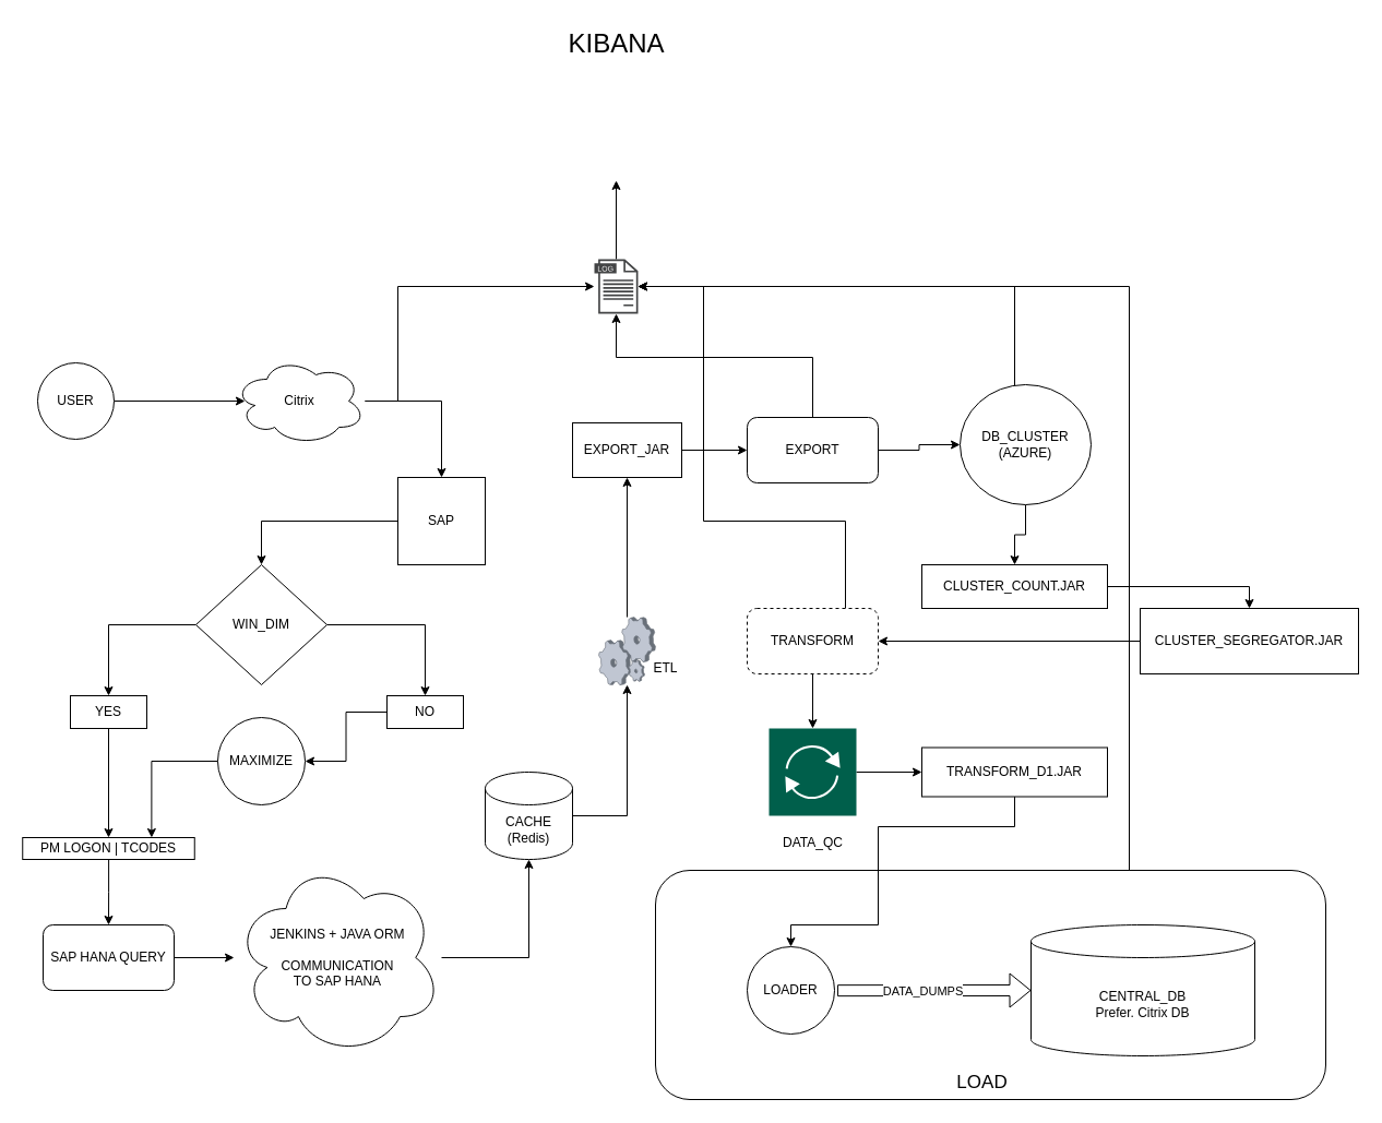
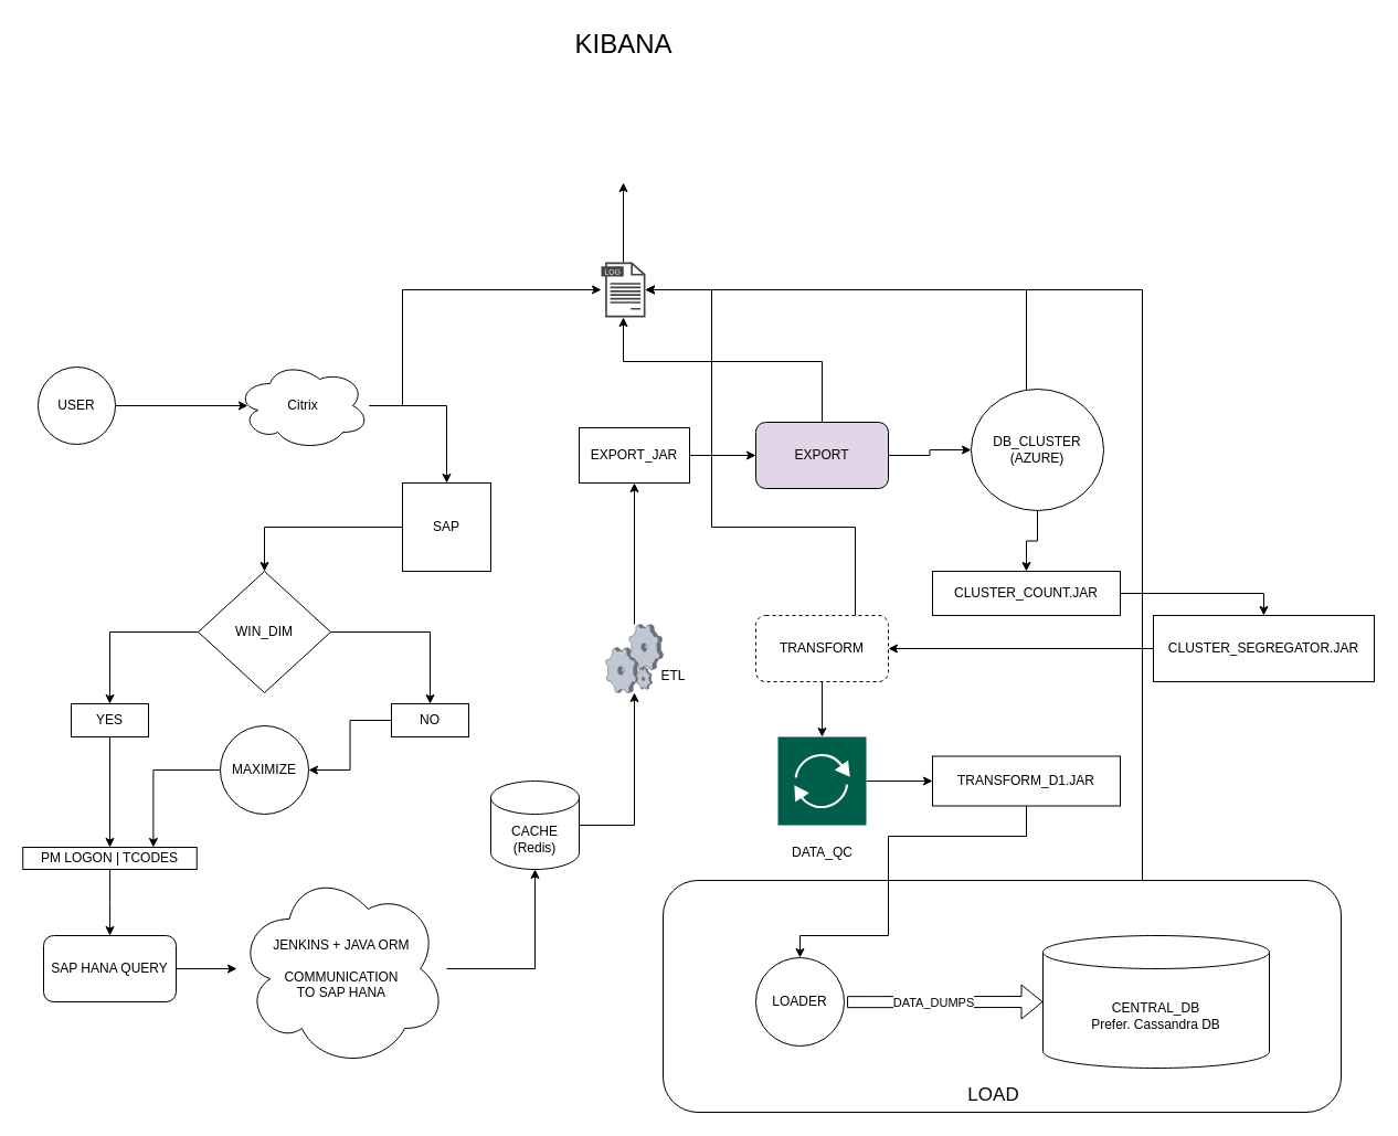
  <mxCell id="0" />
  <mxCell id="1" parent="0" />
  <mxCell id="2" style="edgeStyle=orthogonalEdgeStyle;rounded=0;orthogonalLoop=1;jettySize=auto;html=1;" edge="1" parent="1" source="3" target="58"><mxGeometry relative="1" as="geometry"><Array as="points"><mxPoint x="1034" y="262" /></Array></mxGeometry></mxCell>
  <mxCell id="3" value="" style="rounded=1;whiteSpace=wrap;html=1;" vertex="1" parent="1"><mxGeometry x="600" y="797" width="614" height="210" as="geometry" /></mxCell>
  <mxCell id="4" style="edgeStyle=orthogonalEdgeStyle;rounded=0;orthogonalLoop=1;jettySize=auto;html=1;entryX=0.5;entryY=0;entryDx=0;entryDy=0;" edge="1" parent="1" source="5" target="13"><mxGeometry relative="1" as="geometry" /></mxCell>
  <mxCell id="5" value="SAP" style="whiteSpace=wrap;html=1;aspect=fixed;" vertex="1" parent="1"><mxGeometry x="364" y="437" width="80" height="80" as="geometry" /></mxCell>
  <mxCell id="6" style="edgeStyle=orthogonalEdgeStyle;rounded=0;orthogonalLoop=1;jettySize=auto;html=1;entryX=0.083;entryY=0.5;entryDx=0;entryDy=0;entryPerimeter=0;" edge="1" parent="1" source="7" target="10"><mxGeometry relative="1" as="geometry" /></mxCell>
  <mxCell id="7" value="USER" style="ellipse;whiteSpace=wrap;html=1;" vertex="1" parent="1"><mxGeometry x="34" y="332" width="70" height="70" as="geometry" /></mxCell>
  <mxCell id="8" style="edgeStyle=orthogonalEdgeStyle;rounded=0;orthogonalLoop=1;jettySize=auto;html=1;" edge="1" parent="1" source="10" target="5"><mxGeometry relative="1" as="geometry" /></mxCell>
  <mxCell id="9" style="edgeStyle=orthogonalEdgeStyle;rounded=0;orthogonalLoop=1;jettySize=auto;html=1;" edge="1" parent="1" source="10" target="58"><mxGeometry relative="1" as="geometry"><Array as="points"><mxPoint x="364" y="367" /><mxPoint x="364" y="262" /></Array></mxGeometry></mxCell>
  <mxCell id="10" value="Citrix" style="ellipse;shape=cloud;whiteSpace=wrap;html=1;" vertex="1" parent="1"><mxGeometry x="214" y="327" width="120" height="80" as="geometry" /></mxCell>
  <mxCell id="11" style="edgeStyle=orthogonalEdgeStyle;rounded=0;orthogonalLoop=1;jettySize=auto;html=1;entryX=0.5;entryY=0;entryDx=0;entryDy=0;" edge="1" parent="1" source="13" target="15"><mxGeometry relative="1" as="geometry" /></mxCell>
  <mxCell id="12" style="edgeStyle=orthogonalEdgeStyle;rounded=0;orthogonalLoop=1;jettySize=auto;html=1;" edge="1" parent="1" source="13" target="17"><mxGeometry relative="1" as="geometry" /></mxCell>
  <mxCell id="13" value="WIN_DIM" style="rhombus;whiteSpace=wrap;html=1;" vertex="1" parent="1"><mxGeometry x="179" y="517" width="120" height="110" as="geometry" /></mxCell>
  <mxCell id="14" style="edgeStyle=orthogonalEdgeStyle;rounded=0;orthogonalLoop=1;jettySize=auto;html=1;" edge="1" parent="1" source="15" target="21"><mxGeometry relative="1" as="geometry" /></mxCell>
  <mxCell id="15" value="NO" style="rounded=0;whiteSpace=wrap;html=1;" vertex="1" parent="1"><mxGeometry x="354" y="637" width="70" height="30" as="geometry" /></mxCell>
  <mxCell id="16" style="edgeStyle=orthogonalEdgeStyle;rounded=0;orthogonalLoop=1;jettySize=auto;html=1;entryX=0.5;entryY=0;entryDx=0;entryDy=0;" edge="1" parent="1" source="17" target="19"><mxGeometry relative="1" as="geometry" /></mxCell>
  <mxCell id="17" value="YES" style="rounded=0;whiteSpace=wrap;html=1;" vertex="1" parent="1"><mxGeometry x="64" y="637" width="70" height="30" as="geometry" /></mxCell>
  <mxCell id="18" style="edgeStyle=orthogonalEdgeStyle;rounded=0;orthogonalLoop=1;jettySize=auto;html=1;" edge="1" parent="1" source="19"><mxGeometry relative="1" as="geometry"><mxPoint x="99" y="847" as="targetPoint" /></mxGeometry></mxCell>
  <mxCell id="19" value="PM LOGON | TCODES" style="rounded=0;whiteSpace=wrap;html=1;" vertex="1" parent="1"><mxGeometry x="20.25" y="767" width="157.5" height="20" as="geometry" /></mxCell>
  <mxCell id="20" style="edgeStyle=orthogonalEdgeStyle;rounded=0;orthogonalLoop=1;jettySize=auto;html=1;entryX=0.75;entryY=0;entryDx=0;entryDy=0;" edge="1" parent="1" source="21" target="19"><mxGeometry relative="1" as="geometry" /></mxCell>
  <mxCell id="21" value="MAXIMIZE" style="ellipse;whiteSpace=wrap;html=1;aspect=fixed;" vertex="1" parent="1"><mxGeometry x="199" y="657" width="80" height="80" as="geometry" /></mxCell>
  <mxCell id="22" style="edgeStyle=orthogonalEdgeStyle;rounded=0;orthogonalLoop=1;jettySize=auto;html=1;" edge="1" parent="1" source="23" target="25"><mxGeometry relative="1" as="geometry" /></mxCell>
  <mxCell id="23" value="SAP HANA QUERY" style="rounded=1;whiteSpace=wrap;html=1;" vertex="1" parent="1"><mxGeometry x="39" y="847" width="120" height="60" as="geometry" /></mxCell>
  <mxCell id="24" style="edgeStyle=orthogonalEdgeStyle;rounded=0;orthogonalLoop=1;jettySize=auto;html=1;entryX=0.5;entryY=1;entryDx=0;entryDy=0;entryPerimeter=0;" edge="1" parent="1" source="25" target="27"><mxGeometry relative="1" as="geometry" /></mxCell>
  <mxCell id="25" value="JENKINS + JAVA ORM&lt;br&gt;&lt;br&gt;COMMUNICATION&lt;br&gt;TO SAP HANA" style="ellipse;shape=cloud;whiteSpace=wrap;html=1;" vertex="1" parent="1"><mxGeometry x="214" y="787" width="190" height="180" as="geometry" /></mxCell>
  <mxCell id="26" style="edgeStyle=orthogonalEdgeStyle;rounded=0;orthogonalLoop=1;jettySize=auto;html=1;" edge="1" parent="1" source="27" target="29"><mxGeometry relative="1" as="geometry" /></mxCell>
  <mxCell id="27" value="CACHE&lt;br&gt;(Redis)" style="shape=cylinder3;whiteSpace=wrap;html=1;boundedLbl=1;backgroundOutline=1;size=15;" vertex="1" parent="1"><mxGeometry x="444" y="707" width="80" height="80" as="geometry" /></mxCell>
  <mxCell id="28" style="edgeStyle=orthogonalEdgeStyle;rounded=0;orthogonalLoop=1;jettySize=auto;html=1;entryX=0.5;entryY=1;entryDx=0;entryDy=0;" edge="1" parent="1" source="29" target="38"><mxGeometry relative="1" as="geometry" /></mxCell>
  <mxCell id="29" value="" style="verticalLabelPosition=bottom;sketch=0;aspect=fixed;html=1;verticalAlign=top;strokeColor=none;align=center;outlineConnect=0;shape=mxgraph.citrix.process;" vertex="1" parent="1"><mxGeometry x="548" y="565" width="52" height="62" as="geometry" /></mxCell>
  <mxCell id="30" value="ETL" style="text;html=1;align=center;verticalAlign=middle;resizable=0;points=[];autosize=1;strokeColor=none;fillColor=none;" vertex="1" parent="1"><mxGeometry x="584" y="597" width="50" height="30" as="geometry" /></mxCell>
  <mxCell id="31" style="edgeStyle=orthogonalEdgeStyle;rounded=0;orthogonalLoop=1;jettySize=auto;html=1;" edge="1" parent="1" source="33" target="41"><mxGeometry relative="1" as="geometry" /></mxCell>
  <mxCell id="32" style="edgeStyle=orthogonalEdgeStyle;rounded=0;orthogonalLoop=1;jettySize=auto;html=1;" edge="1" parent="1" source="33" target="58"><mxGeometry relative="1" as="geometry"><Array as="points"><mxPoint x="744" y="327" /><mxPoint x="564" y="327" /></Array></mxGeometry></mxCell>
- <mxCell id="33" value="EXPORT" style="rounded=1;whiteSpace=wrap;html=1;" vertex="1" parent="1"><mxGeometry x="684" y="382" width="120" height="60" as="geometry" /></mxCell>
+ <mxCell id="33" value="EXPORT" style="rounded=1;whiteSpace=wrap;html=1;fillColor=#e1d5e7;" vertex="1" parent="1"><mxGeometry x="684" y="382" width="120" height="60" as="geometry" /></mxCell>
  <mxCell id="34" style="edgeStyle=orthogonalEdgeStyle;rounded=0;orthogonalLoop=1;jettySize=auto;html=1;" edge="1" parent="1" source="36" target="48"><mxGeometry relative="1" as="geometry" /></mxCell>
  <mxCell id="35" style="edgeStyle=orthogonalEdgeStyle;rounded=0;orthogonalLoop=1;jettySize=auto;html=1;" edge="1" parent="1" source="36" target="58"><mxGeometry relative="1" as="geometry"><Array as="points"><mxPoint x="774" y="477" /><mxPoint x="644" y="477" /><mxPoint x="644" y="262" /></Array></mxGeometry></mxCell>
  <mxCell id="36" value="TRANSFORM" style="rounded=1;whiteSpace=wrap;html=1;dashed=1;" vertex="1" parent="1"><mxGeometry x="684" y="557" width="120" height="60" as="geometry" /></mxCell>
  <mxCell id="37" style="edgeStyle=orthogonalEdgeStyle;rounded=0;orthogonalLoop=1;jettySize=auto;html=1;" edge="1" parent="1" source="38" target="33"><mxGeometry relative="1" as="geometry" /></mxCell>
  <mxCell id="38" value="EXPORT_JAR" style="html=1;dashed=0;whiteSpace=wrap;" vertex="1" parent="1"><mxGeometry x="524" y="387" width="100" height="50" as="geometry" /></mxCell>
  <mxCell id="39" style="edgeStyle=orthogonalEdgeStyle;rounded=0;orthogonalLoop=1;jettySize=auto;html=1;entryX=0.5;entryY=0;entryDx=0;entryDy=0;" edge="1" parent="1" source="41" target="43"><mxGeometry relative="1" as="geometry" /></mxCell>
  <mxCell id="40" style="edgeStyle=orthogonalEdgeStyle;rounded=0;orthogonalLoop=1;jettySize=auto;html=1;" edge="1" parent="1" source="41" target="58"><mxGeometry relative="1" as="geometry"><Array as="points"><mxPoint x="929" y="262" /></Array></mxGeometry></mxCell>
  <mxCell id="41" value="DB_CLUSTER&lt;br&gt;(AZURE)" style="shape=ellipse;html=1;dashed=0;whiteSpace=wrap;perimeter=ellipsePerimeter;" vertex="1" parent="1"><mxGeometry x="879" y="352" width="120" height="110" as="geometry" /></mxCell>
  <mxCell id="42" style="edgeStyle=orthogonalEdgeStyle;rounded=0;orthogonalLoop=1;jettySize=auto;html=1;entryX=0.5;entryY=0;entryDx=0;entryDy=0;" edge="1" parent="1" source="43" target="45"><mxGeometry relative="1" as="geometry" /></mxCell>
  <mxCell id="43" value="CLUSTER_COUNT.JAR&lt;br&gt;" style="rounded=0;whiteSpace=wrap;html=1;" vertex="1" parent="1"><mxGeometry x="844" y="517" width="170" height="40" as="geometry" /></mxCell>
  <mxCell id="44" style="edgeStyle=orthogonalEdgeStyle;rounded=0;orthogonalLoop=1;jettySize=auto;html=1;entryX=1;entryY=0.5;entryDx=0;entryDy=0;" edge="1" parent="1" source="45" target="36"><mxGeometry relative="1" as="geometry" /></mxCell>
  <mxCell id="45" value="CLUSTER_SEGREGATOR.JAR" style="rounded=0;whiteSpace=wrap;html=1;" vertex="1" parent="1"><mxGeometry x="1044" y="557" width="200" height="60" as="geometry" /></mxCell>
  <mxCell id="46" style="edgeStyle=orthogonalEdgeStyle;rounded=0;orthogonalLoop=1;jettySize=auto;html=1;exitX=0.5;exitY=1;exitDx=0;exitDy=0;" edge="1" parent="1" source="36" target="36"><mxGeometry relative="1" as="geometry" /></mxCell>
  <mxCell id="47" style="edgeStyle=orthogonalEdgeStyle;rounded=0;orthogonalLoop=1;jettySize=auto;html=1;" edge="1" parent="1" source="48" target="51"><mxGeometry relative="1" as="geometry" /></mxCell>
  <mxCell id="48" value="" style="sketch=0;pointerEvents=1;shadow=0;dashed=0;html=1;strokeColor=none;fillColor=#005F4B;labelPosition=center;verticalLabelPosition=bottom;verticalAlign=top;align=center;outlineConnect=0;shape=mxgraph.veeam2.veeam_proxy;" vertex="1" parent="1"><mxGeometry x="704" y="667" width="80" height="80" as="geometry" /></mxCell>
  <mxCell id="49" value="DATA_QC" style="text;html=1;align=center;verticalAlign=middle;resizable=0;points=[];autosize=1;strokeColor=none;fillColor=none;" vertex="1" parent="1"><mxGeometry x="704" y="757" width="80" height="30" as="geometry" /></mxCell>
  <mxCell id="50" style="edgeStyle=orthogonalEdgeStyle;rounded=0;orthogonalLoop=1;jettySize=auto;html=1;entryX=0.5;entryY=0;entryDx=0;entryDy=0;" edge="1" parent="1" source="51" target="52"><mxGeometry relative="1" as="geometry"><Array as="points"><mxPoint x="929" y="757" /><mxPoint x="804" y="757" /><mxPoint x="804" y="847" /><mxPoint x="724" y="847" /></Array></mxGeometry></mxCell>
  <mxCell id="51" value="TRANSFORM_D1.JAR" style="html=1;dashed=0;whiteSpace=wrap;" vertex="1" parent="1"><mxGeometry x="844" y="684.5" width="170" height="45" as="geometry" /></mxCell>
  <mxCell id="52" value="LOADER" style="ellipse;whiteSpace=wrap;html=1;aspect=fixed;" vertex="1" parent="1"><mxGeometry x="684" y="867" width="80" height="80" as="geometry" /></mxCell>
- <mxCell id="53" value="CENTRAL_DB&lt;br&gt;Prefer. Citrix DB" style="shape=cylinder3;whiteSpace=wrap;html=1;boundedLbl=1;backgroundOutline=1;size=15;" vertex="1" parent="1"><mxGeometry x="944" y="847" width="205" height="120" as="geometry" /></mxCell>
+ <mxCell id="53" value="CENTRAL_DB&lt;br&gt;Prefer. Cassandra DB" style="shape=cylinder3;whiteSpace=wrap;html=1;boundedLbl=1;backgroundOutline=1;size=15;" vertex="1" parent="1"><mxGeometry x="944" y="847" width="205" height="120" as="geometry" /></mxCell>
  <mxCell id="54" value="" style="shape=flexArrow;endArrow=classic;html=1;rounded=0;entryX=0;entryY=0.5;entryDx=0;entryDy=0;entryPerimeter=0;exitX=1.032;exitY=0.502;exitDx=0;exitDy=0;exitPerimeter=0;" edge="1" parent="1" source="52" target="53"><mxGeometry width="50" height="50" relative="1" as="geometry"><mxPoint x="774" y="907" as="sourcePoint" /><mxPoint x="824" y="857" as="targetPoint" /></mxGeometry></mxCell>
  <mxCell id="55" value="DATA_DUMPS" style="edgeLabel;html=1;align=center;verticalAlign=middle;resizable=0;points=[];" vertex="1" connectable="0" parent="54"><mxGeometry x="-0.317" y="-1" relative="1" as="geometry"><mxPoint x="17" y="-1" as="offset" /></mxGeometry></mxCell>
  <mxCell id="56" value="&lt;font style=&quot;font-size: 17px;&quot;&gt;LOAD&lt;/font&gt;" style="text;html=1;align=center;verticalAlign=middle;resizable=0;points=[];autosize=1;strokeColor=none;fillColor=none;" vertex="1" parent="1"><mxGeometry x="864" y="977" width="70" height="30" as="geometry" /></mxCell>
  <mxCell id="57" style="edgeStyle=orthogonalEdgeStyle;rounded=0;orthogonalLoop=1;jettySize=auto;html=1;" edge="1" parent="1" source="58" target="59"><mxGeometry relative="1" as="geometry" /></mxCell>
  <mxCell id="58" value="" style="sketch=0;pointerEvents=1;shadow=0;dashed=0;html=1;strokeColor=none;fillColor=#434445;aspect=fixed;labelPosition=center;verticalLabelPosition=bottom;verticalAlign=top;align=center;outlineConnect=0;shape=mxgraph.vvd.log_files;" vertex="1" parent="1"><mxGeometry x="544" y="237" width="40" height="50" as="geometry" /></mxCell>
  <mxCell id="59" value="" style="shape=image;html=1;verticalAlign=top;verticalLabelPosition=bottom;labelBackgroundColor=#ffffff;imageAspect=0;aspect=fixed;image=https://cdn1.iconfinder.com/data/icons/modern-set-of-digital-symbols/48/play_visualisation_effect-128.png" vertex="1" parent="1"><mxGeometry x="500" y="37" width="128" height="128" as="geometry" /></mxCell>
  <mxCell id="60" value="&lt;font style=&quot;font-size: 24px;&quot;&gt;KIBANA&lt;/font&gt;" style="text;html=1;align=center;verticalAlign=middle;resizable=0;points=[];autosize=1;strokeColor=none;fillColor=none;strokeWidth=2;" vertex="1" parent="1"><mxGeometry x="509" y="20" width="110" height="40" as="geometry" /></mxCell>
